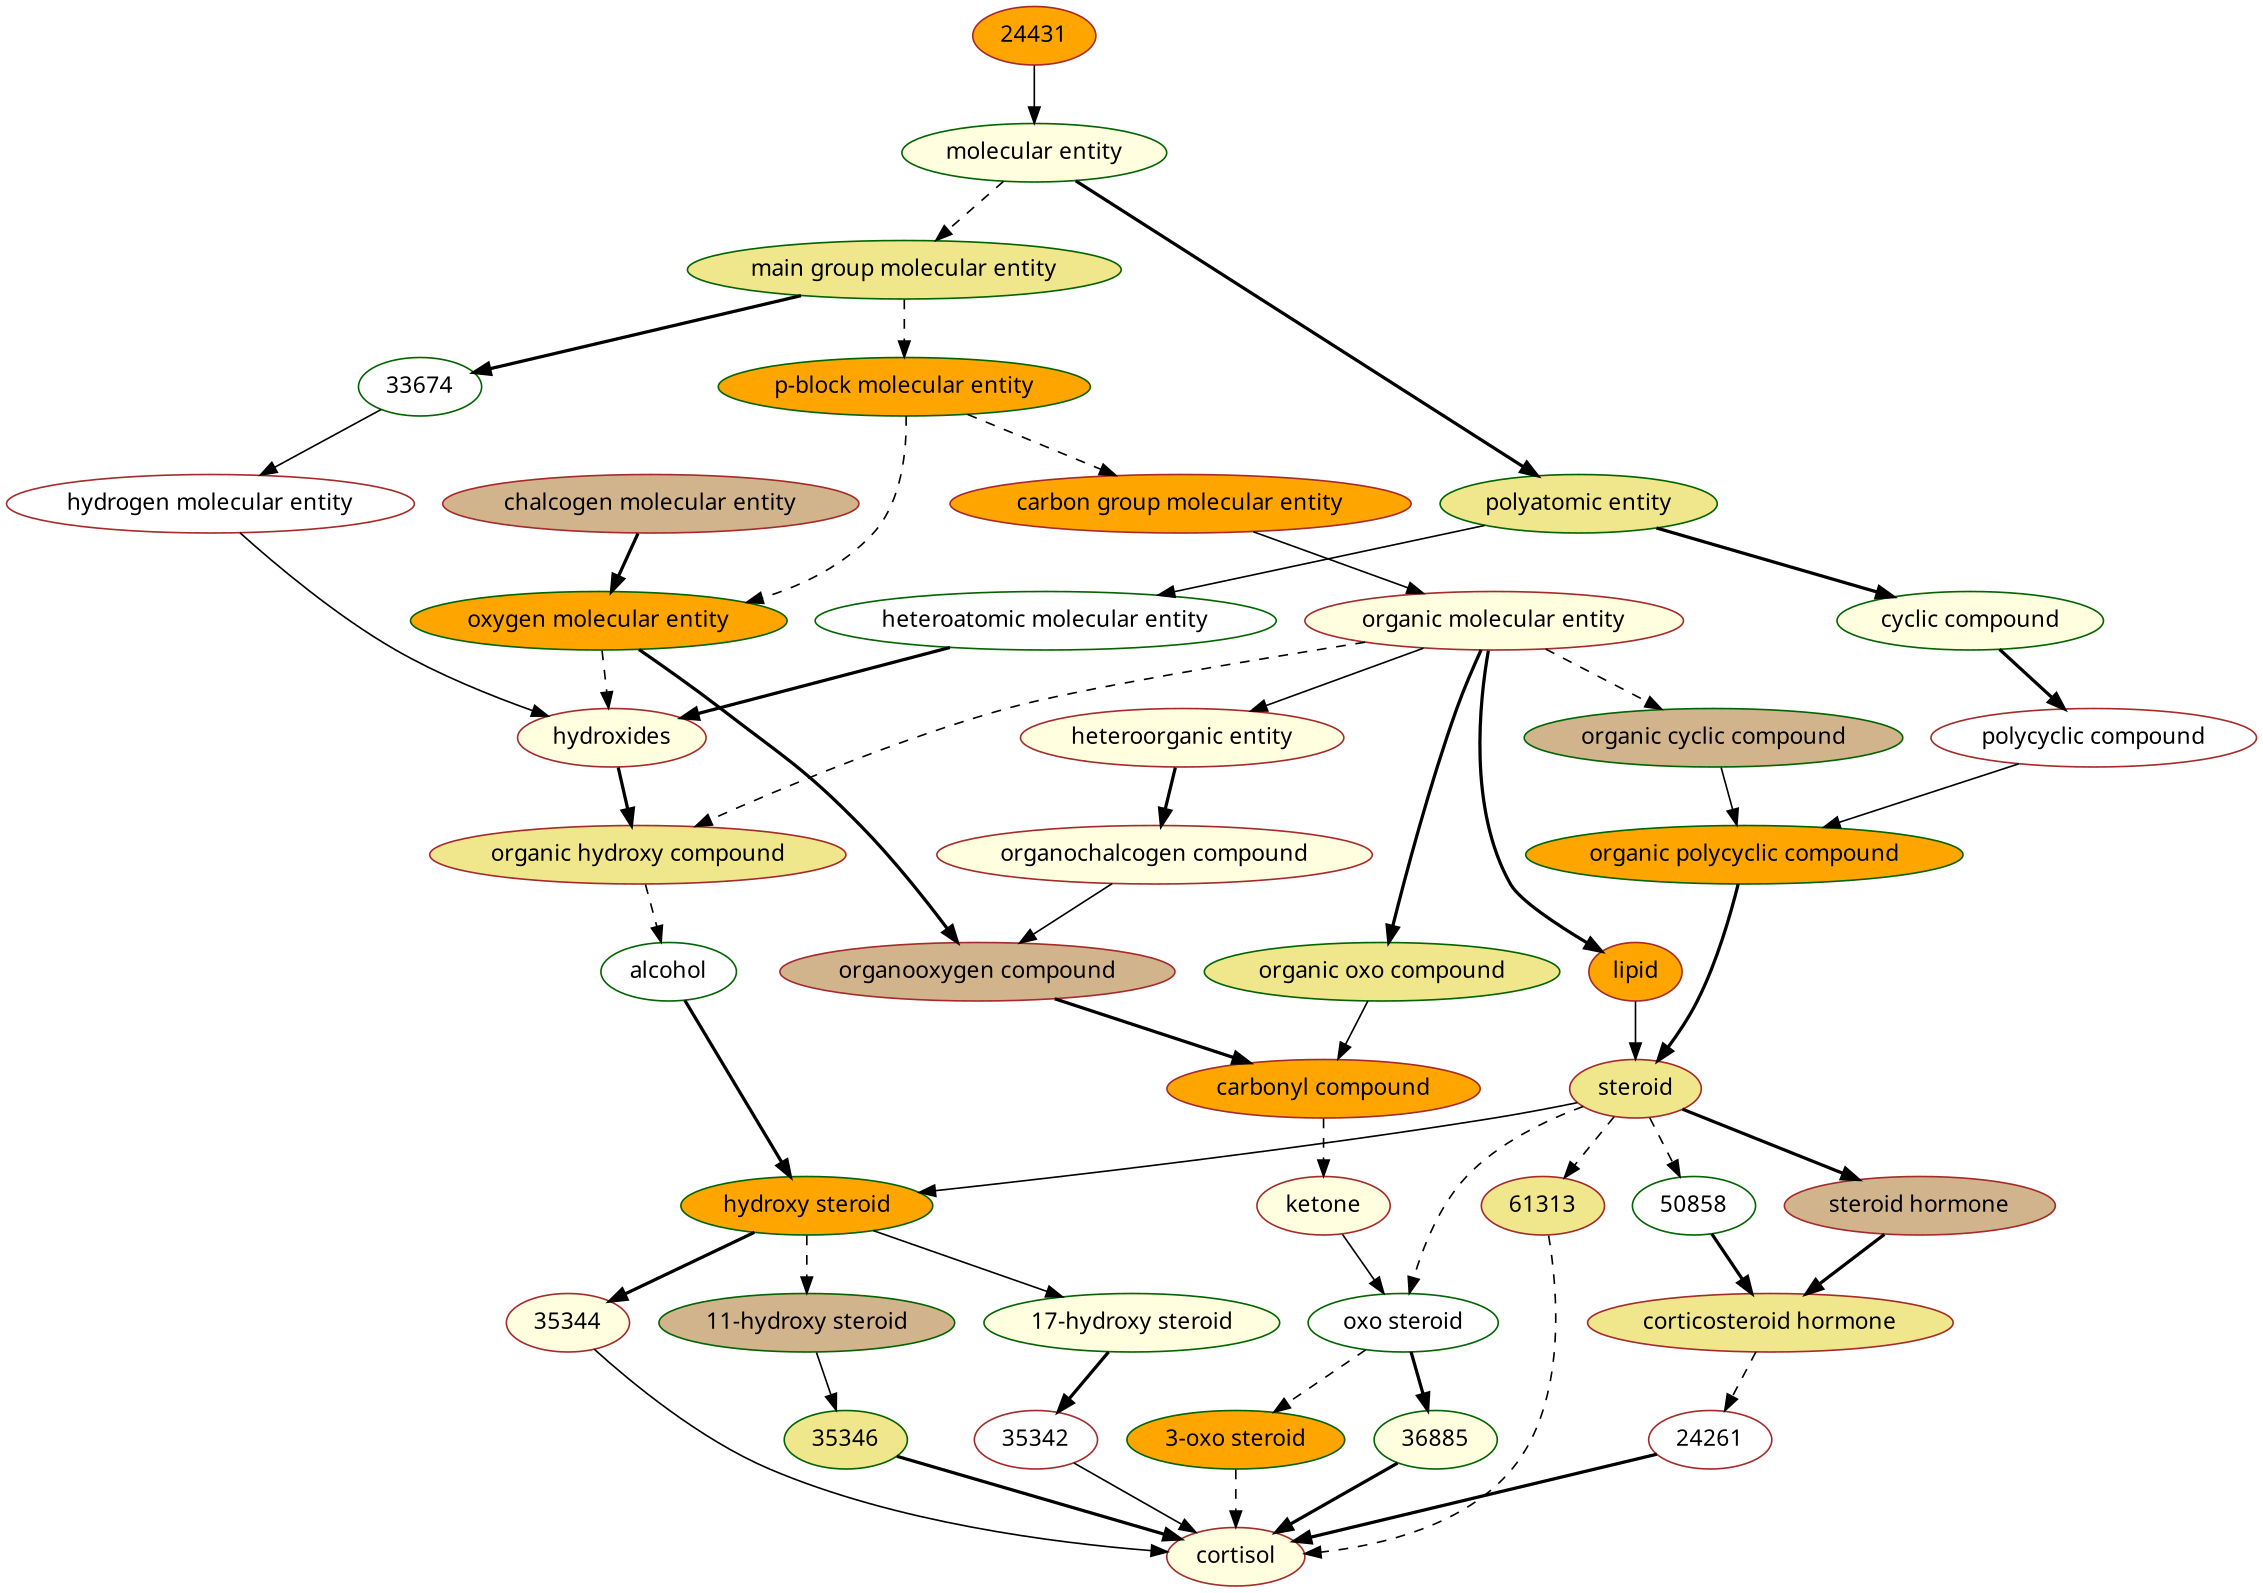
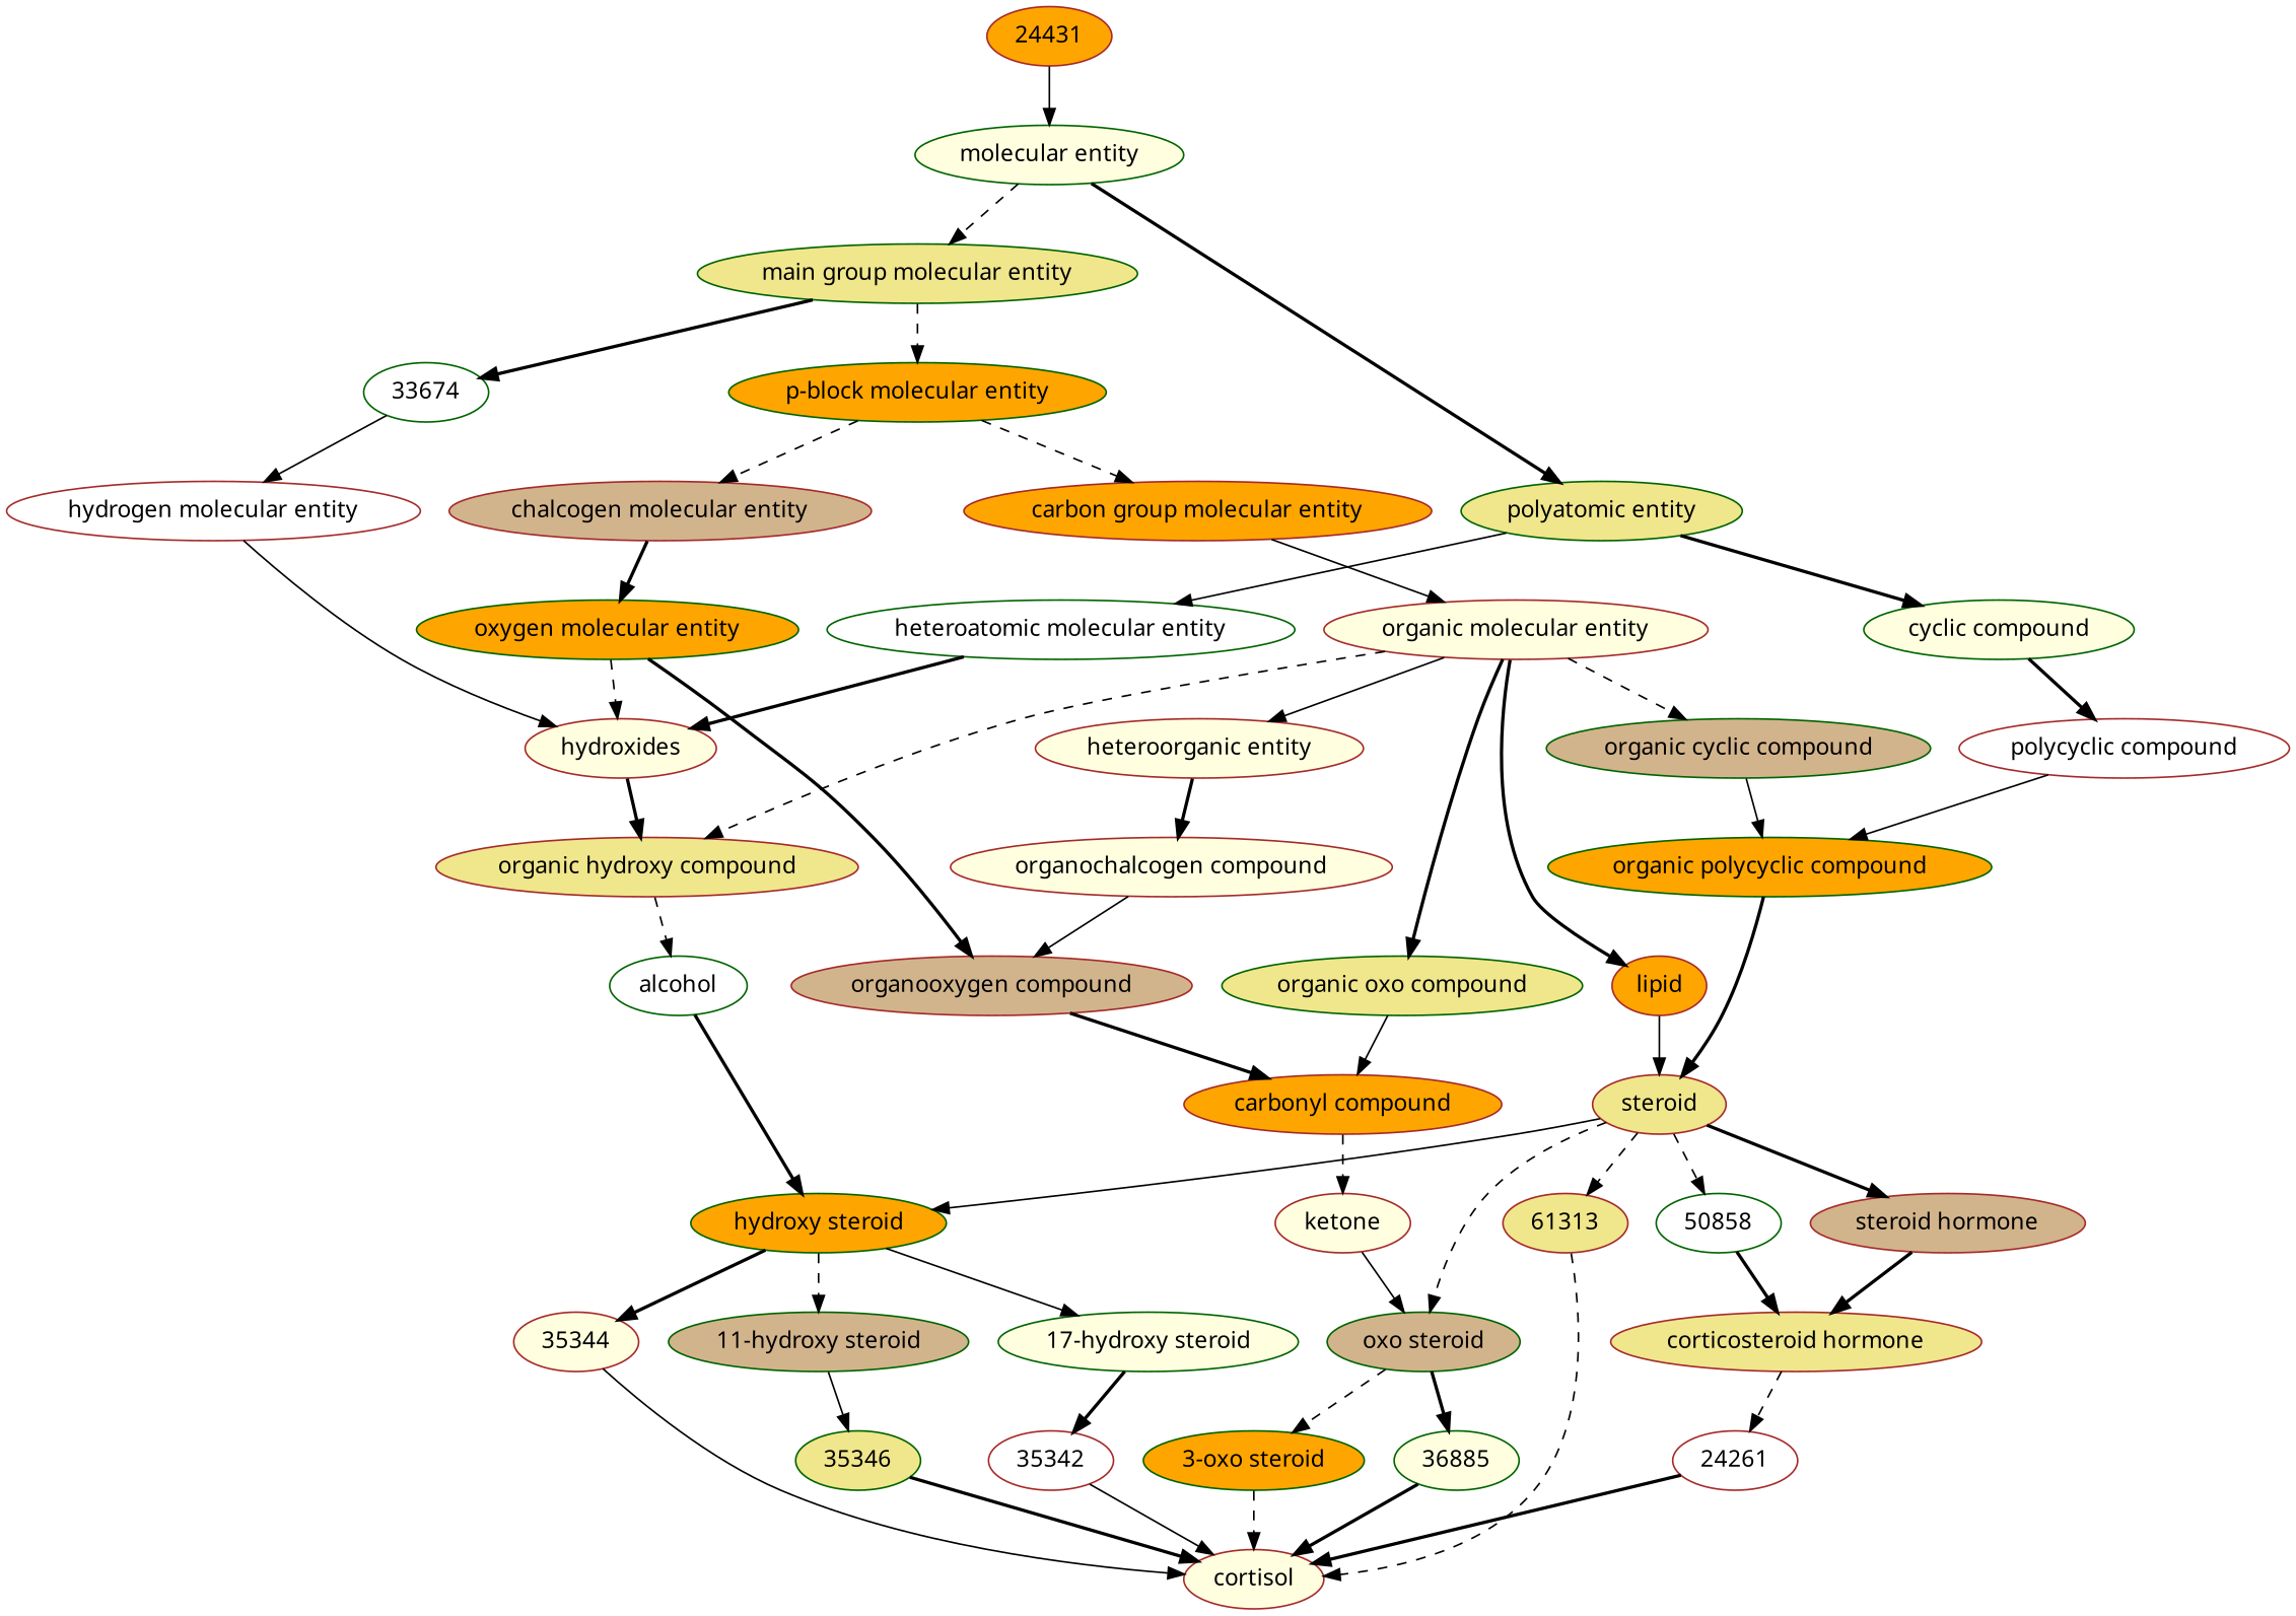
  digraph {
    fontname="Noto Sans"
    node [color=brown fillcolor=lightyellow fontname="Noto Sans" style=filled]
    edge [fontname="Noto Sans" style=bold]
    n1 [label=cortisol]
    n2 [fillcolor=khaki label=61313]
    n3 [label=35344]
    n4 [color=darkgreen fillcolor=khaki label=35346]
    n5 [fillcolor=white label=35342]
    n6 [color=darkgreen fillcolor=orange label="3-oxo steroid"]
    n7 [color=darkgreen label=36885]
    n8 [fillcolor=white label=24261]
    n9 [fillcolor=khaki label=steroid]
    n10 [color=darkgreen fillcolor=orange label="hydroxy steroid"]
-   n11 [color=darkgreen fillcolor=white label="oxo steroid"]
+   n11 [color=darkgreen fillcolor=tan label="oxo steroid"]
    n12 [fillcolor=tan label="steroid hormone"]
    n13 [color=darkgreen fillcolor=white label=50858]
    n14 [color=darkgreen fillcolor=tan label="11-hydroxy steroid"]
    n15 [color=darkgreen label="17-hydroxy steroid"]
    n16 [fillcolor=khaki label="corticosteroid hormone"]
    n17 [color=darkgreen fillcolor=orange label="organic polycyclic compound"]
    n18 [fillcolor=orange label=lipid]
    n19 [color=darkgreen fillcolor=white label=alcohol]
    n20 [label=ketone]
    n21 [color=darkgreen fillcolor=tan label="organic cyclic compound"]
    n22 [fillcolor=white label="polycyclic compound"]
    n23 [label="organic molecular entity"]
    n24 [fillcolor=khaki label="organic hydroxy compound"]
    n25 [color=darkgreen fillcolor=khaki label="organic oxo compound"]
    n26 [label="heteroorganic entity"]
    n27 [fillcolor=orange label="carbonyl compound"]
    n28 [label="organochalcogen compound"]
    n29 [color=darkgreen label="cyclic compound"]
    n30 [fillcolor=orange label="carbon group molecular entity"]
    n31 [label=hydroxides]
    n32 [fillcolor=tan label="organooxygen compound"]
    n33 [color=darkgreen fillcolor=khaki label="polyatomic entity"]
    n34 [color=darkgreen fillcolor=white label="heteroatomic molecular entity"]
    n35 [color=darkgreen fillcolor=orange label="p-block molecular entity"]
    n36 [fillcolor=tan label="chalcogen molecular entity"]
    n37 [color=darkgreen fillcolor=orange label="oxygen molecular entity"]
    n38 [fillcolor=white label="hydrogen molecular entity"]
    n39 [color=darkgreen label="molecular entity"]
    n40 [color=darkgreen fillcolor=khaki label="main group molecular entity"]
    n41 [color=darkgreen fillcolor=white label=33674]
    n42 [fillcolor=orange label=24431]
    n2 -> n1 [style=dashed]
    n3 -> n1 [style=solid]
    n4 -> n1
    n5 -> n1 [style=solid]
    n6 -> n1 [style=dashed]
    n7 -> n1
    n8 -> n1
    n9 -> n2 [style=dashed]
    n9 -> n10 [style=solid]
    n9 -> n11 [style=dashed]
    n9 -> n12
    n9 -> n13 [style=dashed]
    n10 -> n3
    n10 -> n14 [style=dashed]
    n10 -> n15 [style=solid]
    n11 -> n6 [style=dashed]
    n11 -> n7
    n12 -> n16
    n13 -> n16
    n14 -> n4 [style=solid]
    n15 -> n5
    n16 -> n8 [style=dashed]
    n17 -> n9
    n18 -> n9 [style=solid]
    n19 -> n10
    n20 -> n11 [style=solid]
    n21 -> n17 [style=solid]
    n22 -> n17 [style=solid]
    n23 -> n18
    n23 -> n21 [style=dashed]
    n23 -> n24 [style=dashed]
    n23 -> n25
    n23 -> n26 [style=solid]
    n24 -> n19 [style=dashed]
    n25 -> n27 [style=solid]
    n26 -> n28
    n27 -> n20 [style=dashed]
    n28 -> n32 [style=solid]
    n29 -> n22
    n30 -> n23 [style=solid]
    n31 -> n24
    n32 -> n27
    n33 -> n29
    n33 -> n34 [style=solid]
    n34 -> n31
    n35 -> n30 [style=dashed]
-   n35 -> n37 [style=dashed]
+   n35 -> n36 [style=dashed]
    n36 -> n37
    n37 -> n31 [style=dashed]
    n37 -> n32
    n38 -> n31 [style=solid]
    n39 -> n33
    n39 -> n40 [style=dashed]
    n40 -> n35 [style=dashed]
    n40 -> n41
    n41 -> n38 [style=solid]
    n42 -> n39 [style=solid]
  }
